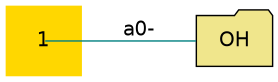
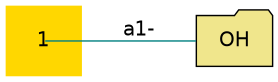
  graph {
    nodesep=0.05
    rankdir=LR
    ranksep=0.8
    splines=false
    node [fixedsize=true fontname=DejaVuSans labelfontsize=12 scale=true style=filled]
    n1 [label=OH shape=folder fillcolor=khaki]
    1 [height=0.7 shape=none fillcolor=gold]
-   1 -- n1 [fontname=DejaVuSans headclip=true label="a0-" labelangle=320.0 labeldistance=1.2 labelfontsize=12 tailclip=false color=teal]
+   1 -- n1 [fontname=DejaVuSans headclip=true label="a1-" labelangle=320.0 labeldistance=1.2 labelfontsize=12 tailclip=false color=teal]
  }
